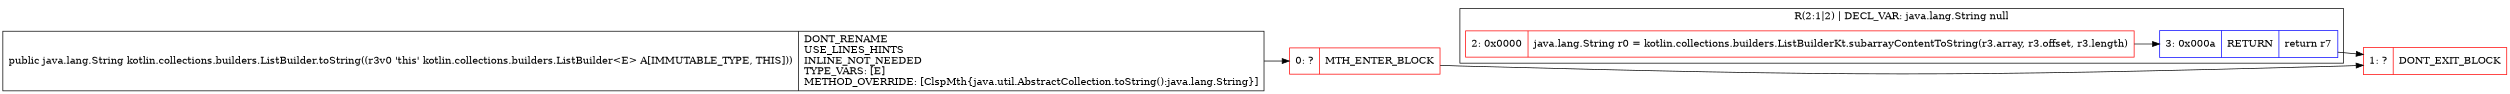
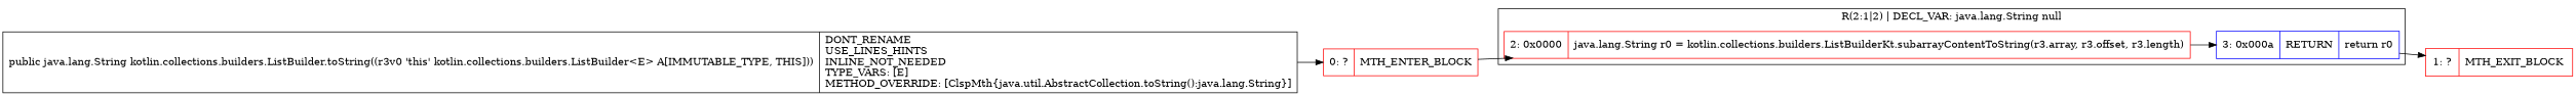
  digraph {
    rankdir=LR
    node [color=red shape=record]
    n1 [label="{2\:\ 0x0000|java.lang.String r0 = kotlin.collections.builders.ListBuilderKt.subarrayContentToString(r3.array, r3.offset, r3.length)\l}"]
-   n2 [color=blue label="{3\:\ 0x000a|RETURN\l|return r7\l}"]
-   n3 [label="{1\:\ ?|DONT_EXIT_BLOCK\l}"]
+   n2 [color=blue label="{3\:\ 0x000a|RETURN\l|return r0\l}"]
+   n3 [label="{1\:\ ?|MTH_EXIT_BLOCK\l}"]
    n4 [label="{0\:\ ?|MTH_ENTER_BLOCK\l}"]
    n5 [label="{public java.lang.String kotlin.collections.builders.ListBuilder.toString((r3v0 'this' kotlin.collections.builders.ListBuilder\<E\> A[IMMUTABLE_TYPE, THIS]))  | DONT_RENAME\lUSE_LINES_HINTS\lINLINE_NOT_NEEDED\lTYPE_VARS: [E]\lMETHOD_OVERRIDE: [ClspMth\{java.util.AbstractCollection.toString():java.lang.String\}]\l}" color=""]
    subgraph cluster_1 {
      label="R(2:1|2) | DECL_VAR: java.lang.String null\l"
      n1
      n2
    }
    n1 -> n2
    n2 -> n3
-   n4 -> n3
+   n4 -> n1
    n5 -> n4
  }
